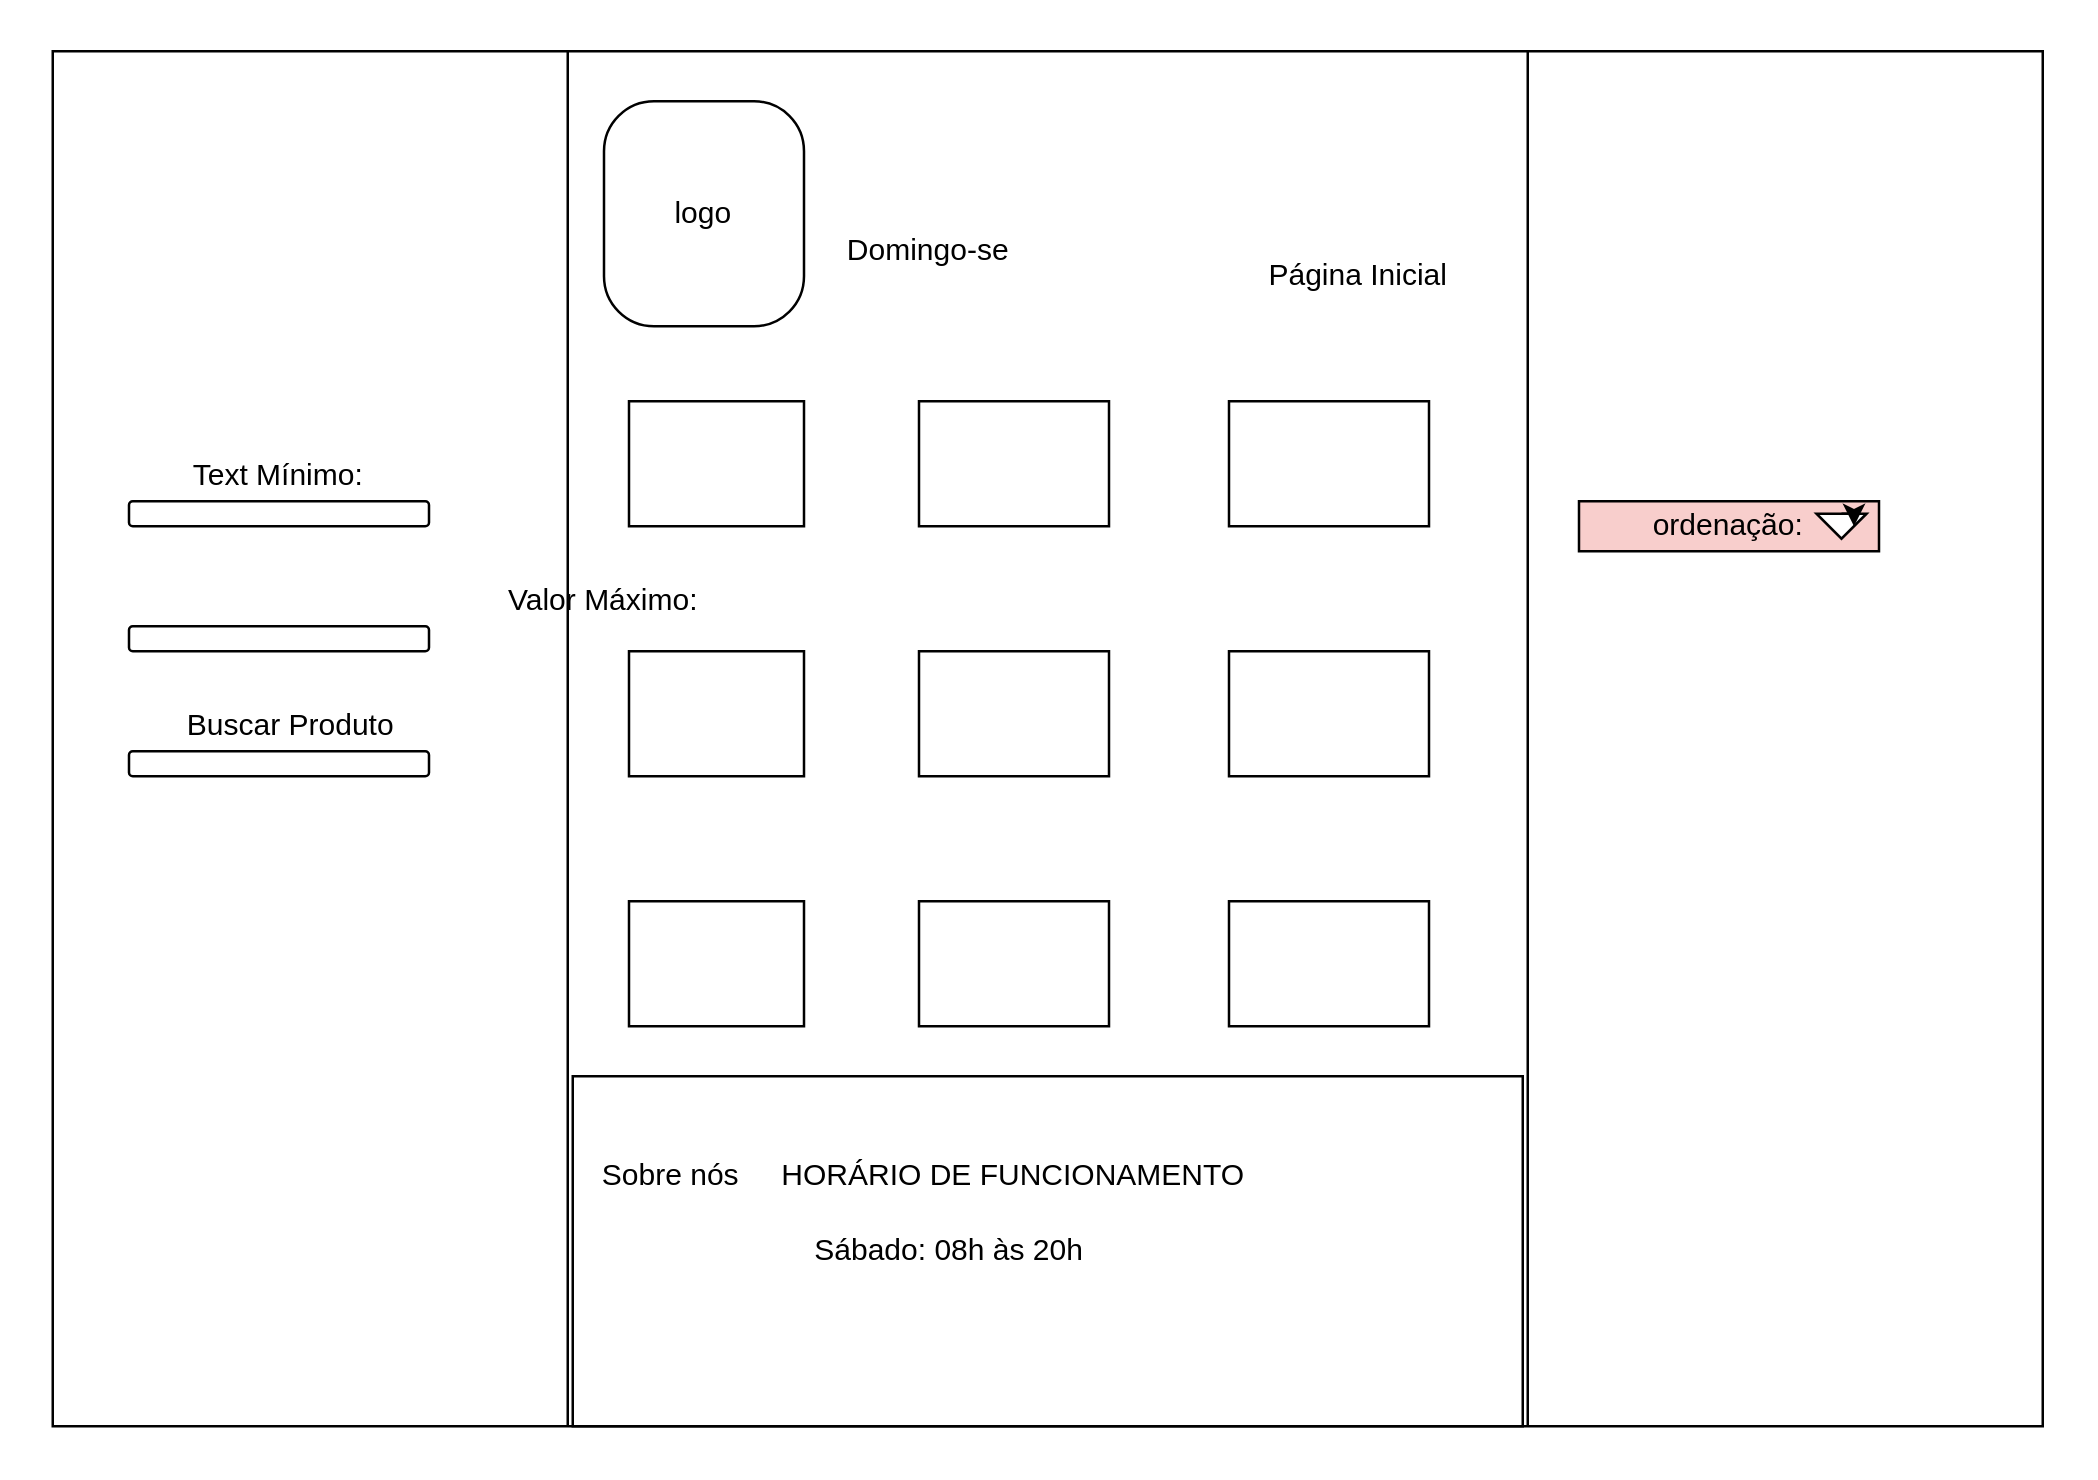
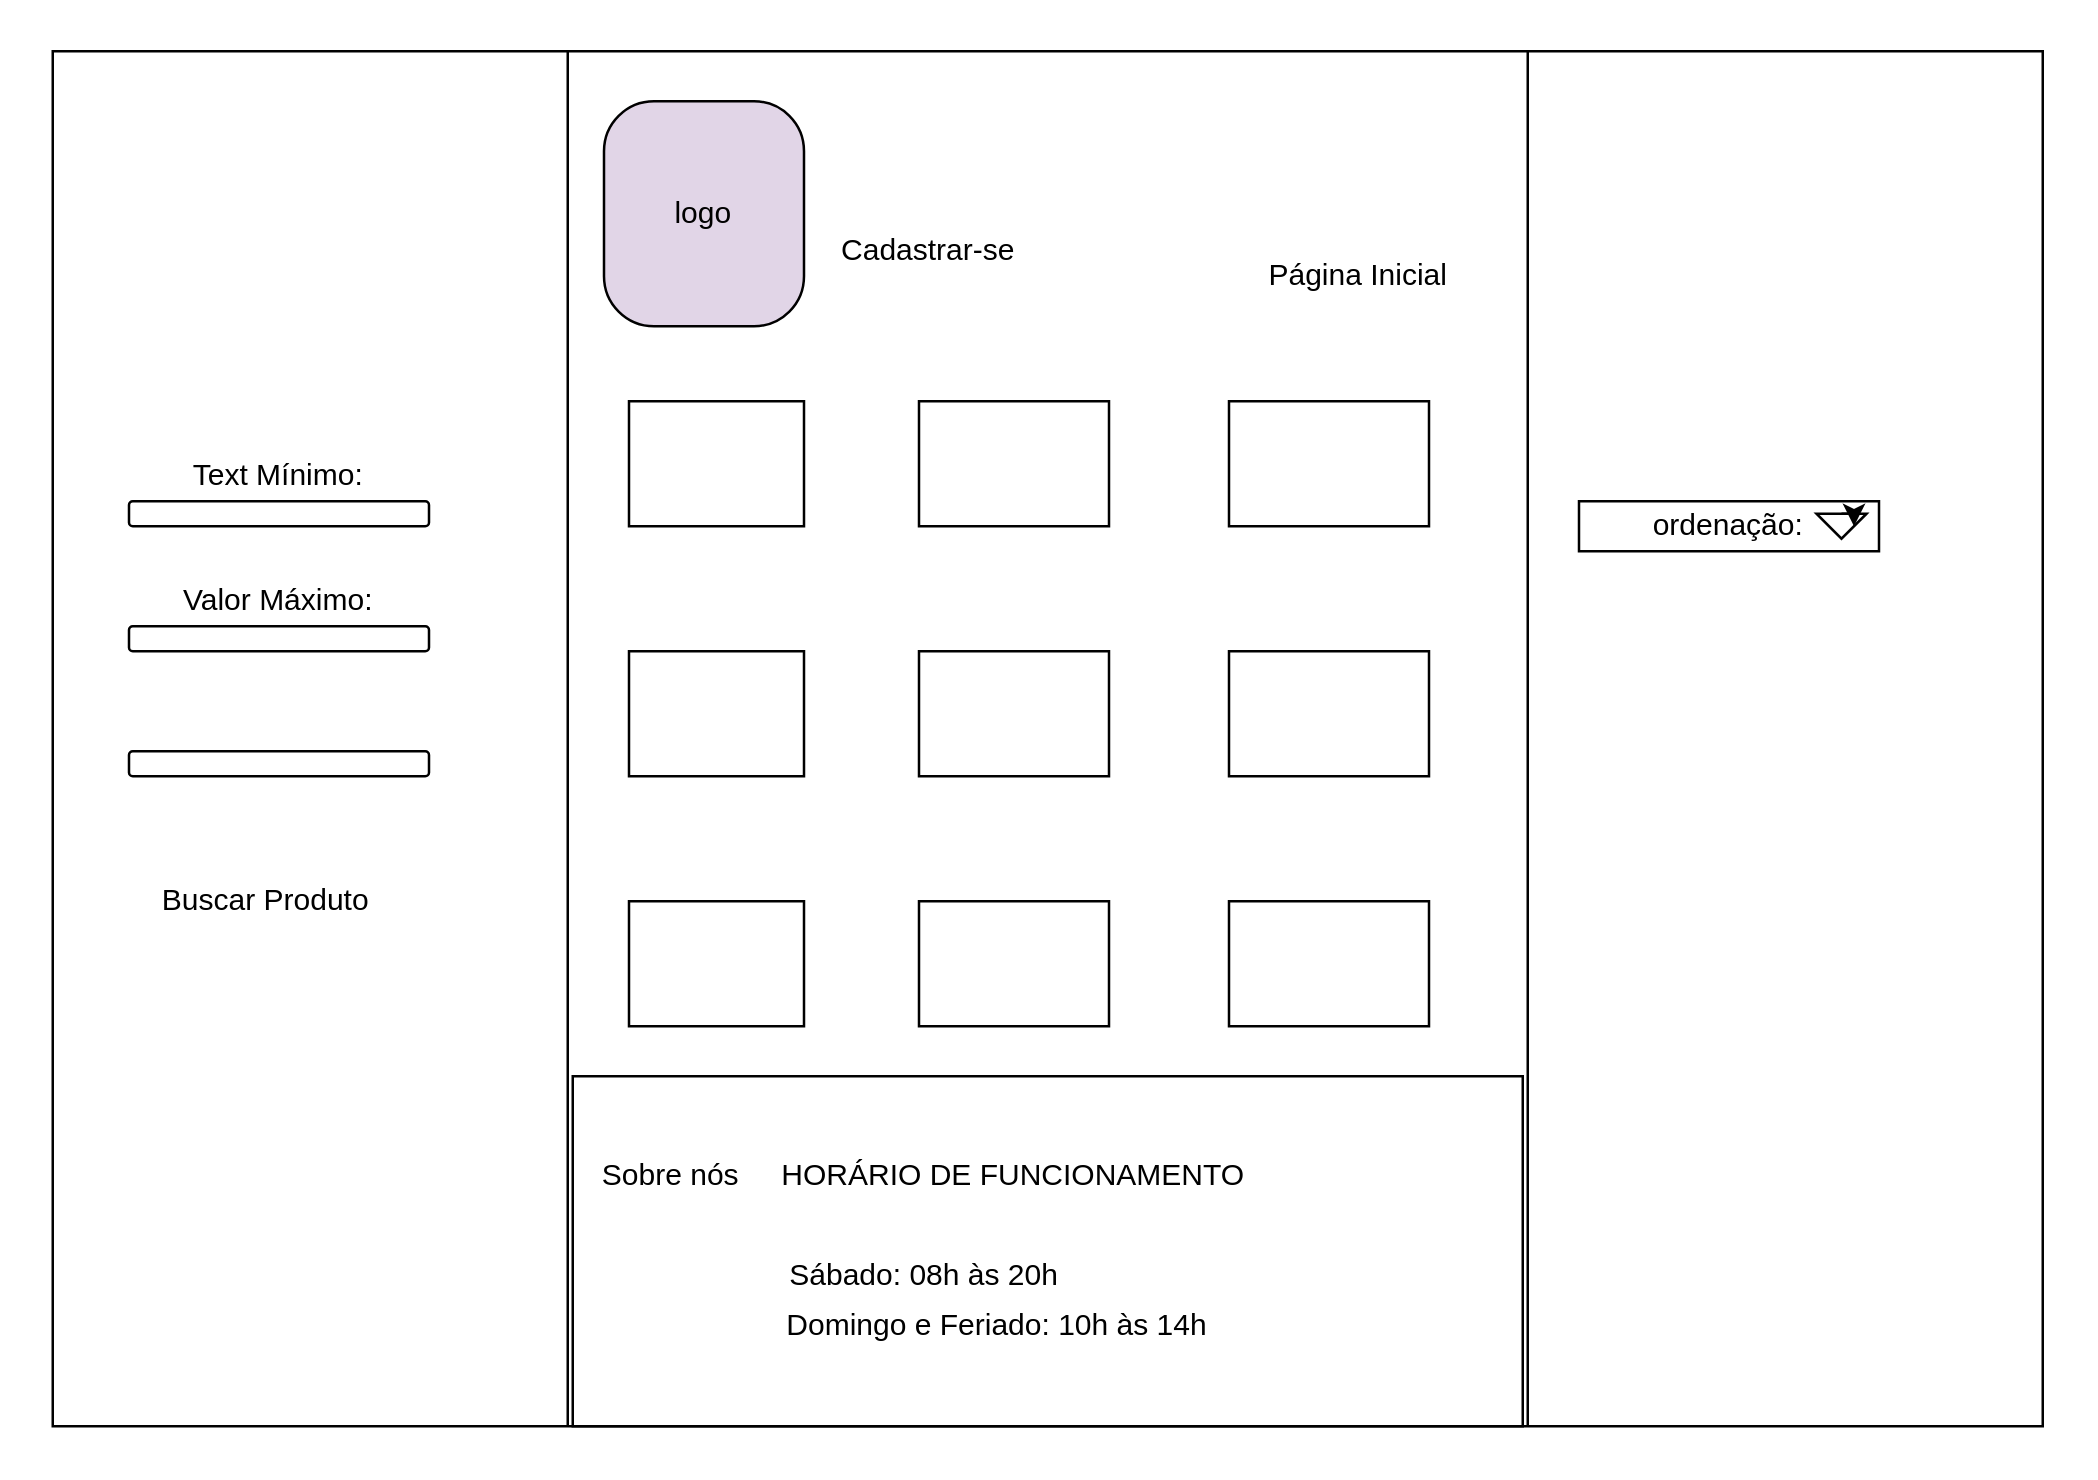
  <mxCell id="0" />
  <mxCell id="1" parent="0" />
  <mxCell id="2" value="" style="shape=process;whiteSpace=wrap;html=1;backgroundOutline=1;size=0.259;" vertex="1" parent="1"><mxGeometry x="20.5" width="796" height="550" as="geometry" y="20" /></mxCell>
- <mxCell id="3" value="&lt;font style=&quot;vertical-align: inherit&quot;&gt;&lt;font style=&quot;vertical-align: inherit&quot;&gt;ordenação:&lt;/font&gt;&lt;/font&gt;" style="rounded=0;whiteSpace=wrap;html=1;fillColor=#f8cecc;" vertex="1" parent="1"><mxGeometry x="631" y="200" width="120" height="20" as="geometry" /></mxCell>
+ <mxCell id="3" value="&lt;font style=&quot;vertical-align: inherit&quot;&gt;&lt;font style=&quot;vertical-align: inherit&quot;&gt;ordenação:&lt;/font&gt;&lt;/font&gt;" style="rounded=0;whiteSpace=wrap;html=1;" vertex="1" parent="1"><mxGeometry x="631" y="200" width="120" height="20" as="geometry" /></mxCell>
  <mxCell id="4" value="" style="triangle;whiteSpace=wrap;html=1;rotation=90;" vertex="1" parent="1"><mxGeometry x="731" y="200" width="10" height="20" as="geometry" /></mxCell>
  <mxCell id="5" value="" style="rounded=0;whiteSpace=wrap;html=1;" vertex="1" parent="1"><mxGeometry x="251" y="160" width="70" height="50" as="geometry" /></mxCell>
  <mxCell id="6" value="" style="rounded=0;whiteSpace=wrap;html=1;" vertex="1" parent="1"><mxGeometry x="367" y="160" width="76" height="50" as="geometry" /></mxCell>
  <mxCell id="7" value="" style="rounded=0;whiteSpace=wrap;html=1;" vertex="1" parent="1"><mxGeometry x="491" y="160" width="80" height="50" as="geometry" /></mxCell>
  <mxCell id="8" value="" style="rounded=0;whiteSpace=wrap;html=1;" vertex="1" parent="1"><mxGeometry x="251" y="260" width="70" height="50" as="geometry" /></mxCell>
  <mxCell id="9" value="" style="rounded=0;whiteSpace=wrap;html=1;" vertex="1" parent="1"><mxGeometry x="367" y="260" width="76" height="50" as="geometry" /></mxCell>
  <mxCell id="10" value="" style="rounded=0;whiteSpace=wrap;html=1;" vertex="1" parent="1"><mxGeometry x="491" y="260" width="80" height="50" as="geometry" /></mxCell>
  <mxCell id="11" value="" style="rounded=0;whiteSpace=wrap;html=1;" vertex="1" parent="1"><mxGeometry x="251" y="360" width="70" height="50" as="geometry" /></mxCell>
  <mxCell id="12" value="" style="rounded=0;whiteSpace=wrap;html=1;" vertex="1" parent="1"><mxGeometry x="367" y="360" width="76" height="50" as="geometry" /></mxCell>
  <mxCell id="13" value="" style="rounded=0;whiteSpace=wrap;html=1;" vertex="1" parent="1"><mxGeometry x="491" y="360" width="80" height="50" as="geometry" /></mxCell>
  <mxCell id="14" value="&lt;font style=&quot;vertical-align: inherit&quot;&gt;&lt;font style=&quot;vertical-align: inherit&quot;&gt;Text Mínimo:&lt;/font&gt;&lt;/font&gt;" style="text;html=1;strokeColor=none;fillColor=none;align=center;verticalAlign=middle;whiteSpace=wrap;rounded=0;" vertex="1" parent="1"><mxGeometry x="26" y="180" width="170" height="20" as="geometry" /></mxCell>
  <mxCell id="15" value="" style="rounded=1;whiteSpace=wrap;html=1;" vertex="1" parent="1"><mxGeometry x="51" y="200" width="120" height="10" as="geometry" /></mxCell>
- <mxCell id="16" value="&lt;font style=&quot;vertical-align: inherit&quot;&gt;&lt;font style=&quot;vertical-align: inherit&quot;&gt;Valor Máximo:&lt;/font&gt;&lt;/font&gt;" style="text;html=1;strokeColor=none;fillColor=none;align=center;verticalAlign=middle;whiteSpace=wrap;rounded=0;" vertex="1" parent="1"><mxGeometry x="201" y="230" width="80" height="20" as="geometry" /></mxCell>
+ <mxCell id="16" value="&lt;font style=&quot;vertical-align: inherit&quot;&gt;&lt;font style=&quot;vertical-align: inherit&quot;&gt;Valor Máximo:&lt;/font&gt;&lt;/font&gt;" style="text;html=1;strokeColor=none;fillColor=none;align=center;verticalAlign=middle;whiteSpace=wrap;rounded=0;" vertex="1" parent="1"><mxGeometry x="71" y="230" width="80" height="20" as="geometry" /></mxCell>
  <mxCell id="17" value="" style="rounded=1;whiteSpace=wrap;html=1;" vertex="1" parent="1"><mxGeometry x="51" y="250" width="120" height="10" as="geometry" /></mxCell>
- <mxCell id="18" value="&lt;font style=&quot;vertical-align: inherit&quot;&gt;&lt;font style=&quot;vertical-align: inherit&quot;&gt;Buscar Produto&lt;/font&gt;&lt;/font&gt;" style="text;html=1;strokeColor=none;fillColor=none;align=center;verticalAlign=middle;whiteSpace=wrap;rounded=0;" vertex="1" parent="1"><mxGeometry x="66" y="280" width="100" height="20" as="geometry" /></mxCell>
+ <mxCell id="18" value="&lt;font style=&quot;vertical-align: inherit&quot;&gt;&lt;font style=&quot;vertical-align: inherit&quot;&gt;Buscar Produto&lt;/font&gt;&lt;/font&gt;" style="text;html=1;strokeColor=none;fillColor=none;align=center;verticalAlign=middle;whiteSpace=wrap;rounded=0;" vertex="1" parent="1"><mxGeometry x="56" y="350" width="100" height="20" as="geometry" /></mxCell>
  <mxCell id="19" value="" style="rounded=1;whiteSpace=wrap;html=1;" vertex="1" parent="1"><mxGeometry x="51" y="300" width="120" height="10" as="geometry" /></mxCell>
  <mxCell id="20" value="Text" style="text;html=1;strokeColor=none;fillColor=none;align=center;verticalAlign=middle;whiteSpace=wrap;rounded=0;" vertex="1" parent="1"><mxGeometry x="266" y="60" width="40" height="20" as="geometry" /></mxCell>
- <mxCell id="21" value="&lt;font style=&quot;vertical-align: inherit&quot;&gt;&lt;font style=&quot;vertical-align: inherit&quot;&gt;logo&lt;/font&gt;&lt;/font&gt;" style="rounded=1;whiteSpace=wrap;html=1;arcSize=25;" vertex="1" parent="1"><mxGeometry x="241" y="40" width="80" height="90" as="geometry" /></mxCell>
- <mxCell id="22" value="Domingo-se" style="text;html=1;strokeColor=none;fillColor=none;align=center;verticalAlign=middle;whiteSpace=wrap;rounded=0;" vertex="1" parent="1"><mxGeometry x="331" y="90" width="80" height="20" as="geometry" /></mxCell>
+ <mxCell id="21" value="&lt;font style=&quot;vertical-align: inherit&quot;&gt;&lt;font style=&quot;vertical-align: inherit&quot;&gt;logo&lt;/font&gt;&lt;/font&gt;" style="rounded=1;whiteSpace=wrap;html=1;arcSize=25;fillColor=#e1d5e7;" vertex="1" parent="1"><mxGeometry x="241" y="40" width="80" height="90" as="geometry" /></mxCell>
+ <mxCell id="22" value="Cadastrar-se" style="text;html=1;strokeColor=none;fillColor=none;align=center;verticalAlign=middle;whiteSpace=wrap;rounded=0;" vertex="1" parent="1"><mxGeometry x="331" y="90" width="80" height="20" as="geometry" /></mxCell>
  <mxCell id="23" value="Página Inicial" style="text;html=1;strokeColor=none;fillColor=none;align=center;verticalAlign=middle;whiteSpace=wrap;rounded=0;" vertex="1" parent="1"><mxGeometry x="501" y="100" width="84" height="20" as="geometry" /></mxCell>
  <mxCell id="24" value="" style="rounded=0;whiteSpace=wrap;html=1;" vertex="1" parent="1"><mxGeometry x="228.5" y="430" width="380" height="140" as="geometry" /></mxCell>
  <mxCell id="25" value="Sobre nós" style="text;html=1;strokeColor=none;fillColor=none;align=center;verticalAlign=middle;whiteSpace=wrap;rounded=0;" vertex="1" parent="1"><mxGeometry x="233" y="460" width="70" height="20" as="geometry" /></mxCell>
- <mxCell id="26" value="Sábado: 08h às 20h&amp;nbsp;" style="text;html=1;strokeColor=none;fillColor=none;align=center;verticalAlign=middle;whiteSpace=wrap;rounded=0;" vertex="1" parent="1"><mxGeometry x="316" y="490" width="130" height="20" as="geometry" /></mxCell>
+ <mxCell id="26" value="Sábado: 08h às 20h&amp;nbsp;" style="text;html=1;strokeColor=none;fillColor=none;align=center;verticalAlign=middle;whiteSpace=wrap;rounded=0;" vertex="1" parent="1"><mxGeometry x="306" y="500" width="130" height="20" as="geometry" /></mxCell>
+ <mxCell id="27" value="Domingo e Feriado: 10h às 14h" style="text;html=1;strokeColor=none;fillColor=none;align=center;verticalAlign=middle;whiteSpace=wrap;rounded=0;" vertex="1" parent="1"><mxGeometry x="306" y="520" width="185" height="20" as="geometry" /></mxCell>
  <mxCell id="28" value="HORÁRIO DE FUNCIONAMENTO" style="text;html=1;strokeColor=none;fillColor=none;align=center;verticalAlign=middle;whiteSpace=wrap;rounded=0;" vertex="1" parent="1"><mxGeometry x="300" y="460" width="210" height="20" as="geometry" /></mxCell>
  <mxCell id="29" style="edgeStyle=orthogonalEdgeStyle;rounded=0;orthogonalLoop=1;jettySize=auto;html=1;exitX=0;exitY=0.5;exitDx=0;exitDy=0;entryX=0.5;entryY=0;entryDx=0;entryDy=0;" edge="1" parent="1" source="4" target="4"><mxGeometry relative="1" as="geometry" /></mxCell>
